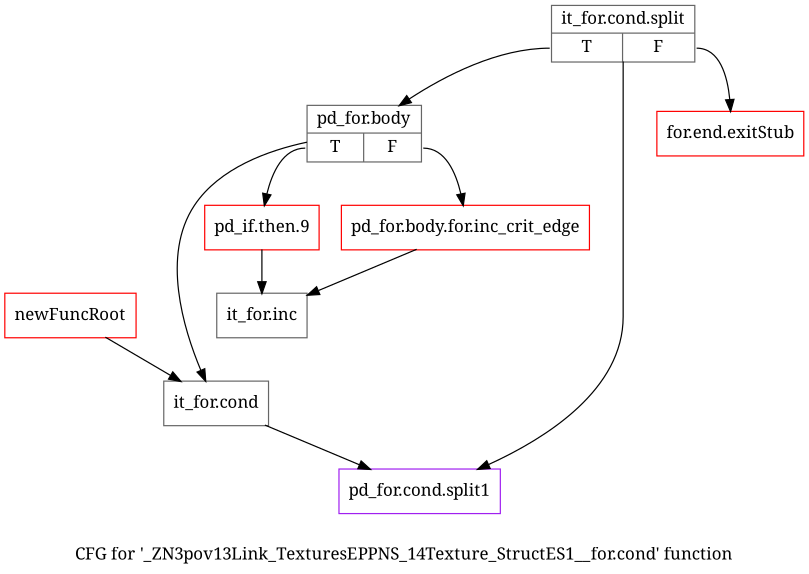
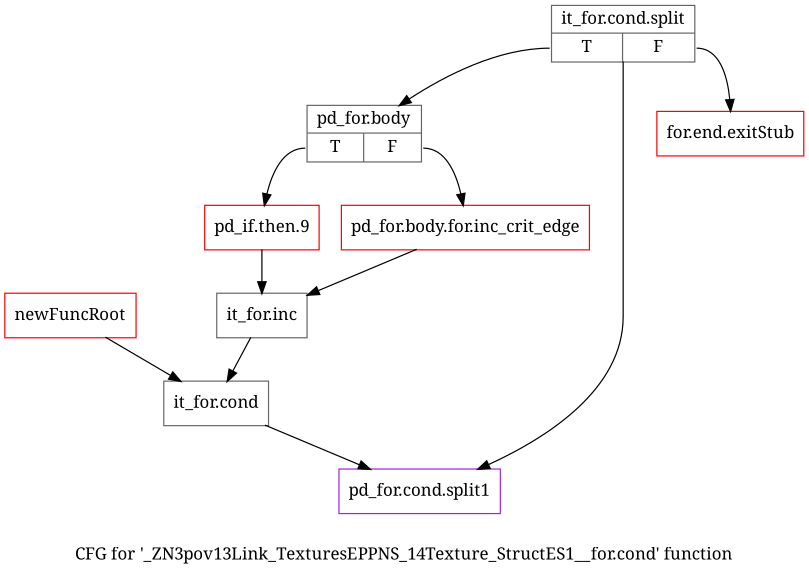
  digraph {
    fontname="Noto Serif"
    label="CFG for '_ZN3pov13Link_TexturesEPPNS_14Texture_StructES1__for.cond' function"
    node [color=red fontname="Noto Serif" shape=record]
    edge [fontname="Noto Serif"]
    n1 [label="{newFuncRoot}"]
    n2 [color=gray40 label="{it_for.cond}"]
    n3 [color=purple label="{pd_for.cond.split1}"]
    n4 [label="{for.end.exitStub}"]
    n5 [color=gray40 label="{it_for.cond.split|{<s0>T|<s1>F}}"]
    n6 [color=gray40 label="{pd_for.body|{<s0>T|<s1>F}}"]
    n7 [label="{pd_if.then.9}"]
    n8 [label="{pd_for.body.for.inc_crit_edge}"]
    n9 [color=gray40 label="{it_for.inc}"]
    n1 -> n2
    n2 -> n3
    n5 -> n3
    n5 -> n4 [tailport=s1]
    n5 -> n6 [tailport=s0]
    n6 -> n7 [tailport=s0]
    n6 -> n8 [tailport=s1]
    n7 -> n9
    n8 -> n9
-   n6 -> n2
+   n9 -> n2
  }
